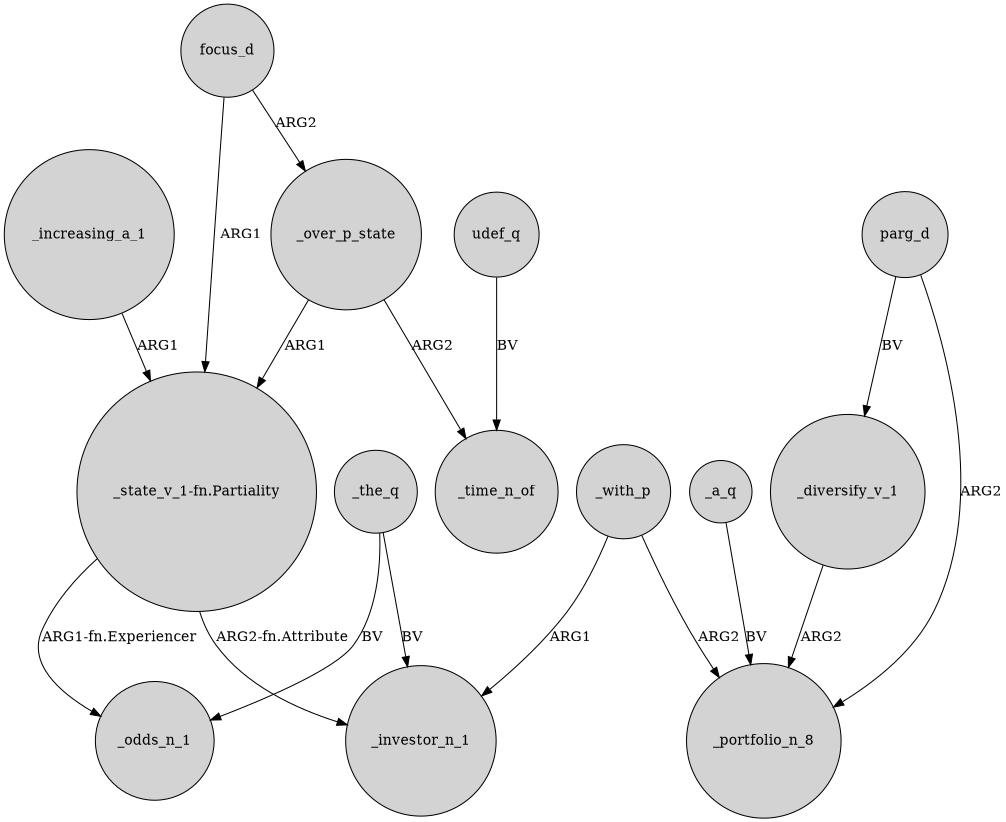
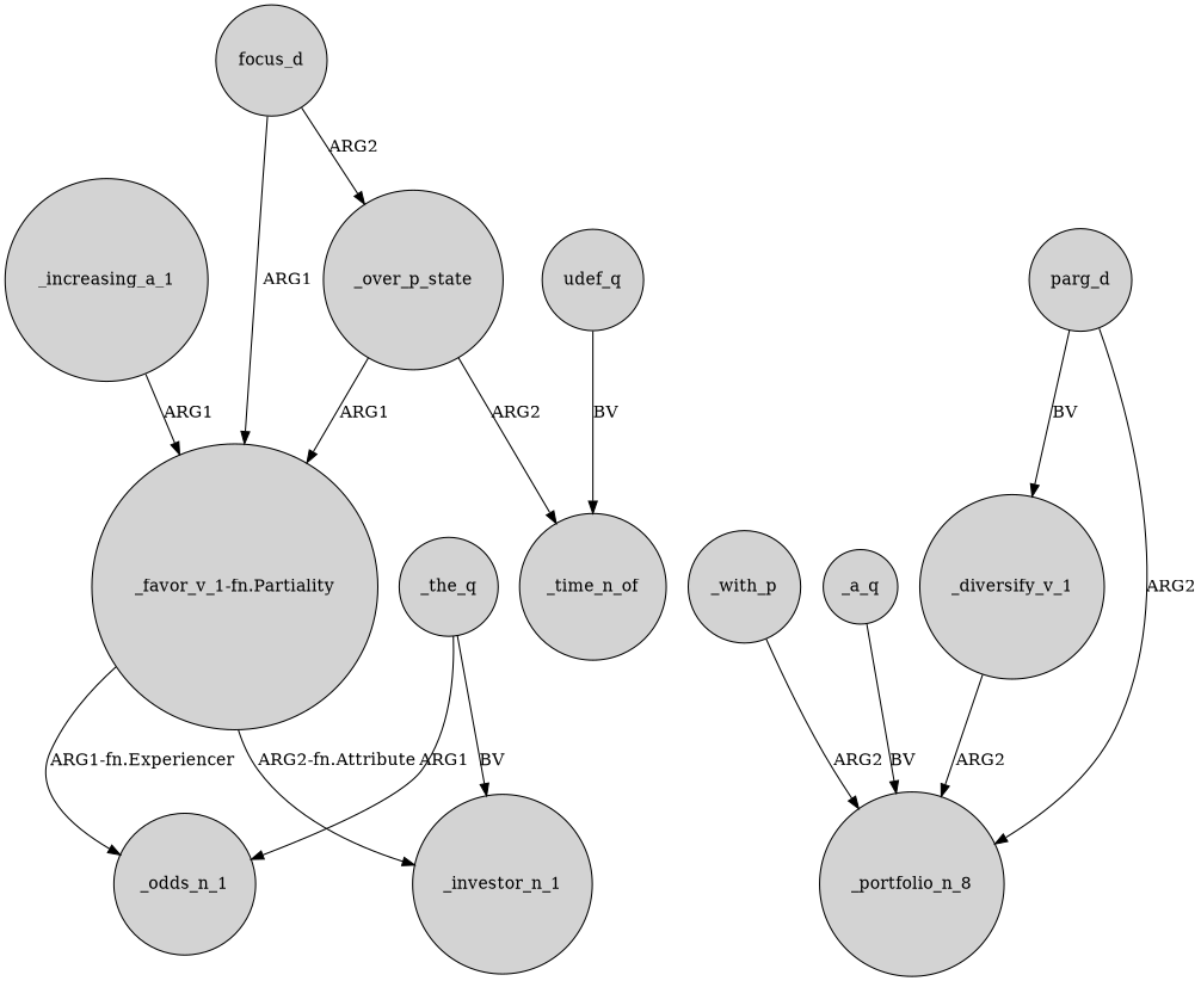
  digraph {
    node [shape=circle style=filled]
    _the_q
    _odds_n_1
    _investor_n_1
    _with_p
    n5 [label=_portfolio_n_8]
    parg_d
    _diversify_v_1
    _a_q
    _over_p_state
    _time_n_of
-   "_favor_v_1-fn.Partiality" [label="_state_v_1-fn.Partiality"]
+   "_favor_v_1-fn.Partiality"
    udef_q
    _increasing_a_1
    focus_d
-   _the_q -> _odds_n_1 [label=BV]
+   _the_q -> _odds_n_1 [label=ARG1]
    _the_q -> _investor_n_1 [label=BV]
-   _with_p -> _investor_n_1 [label=ARG1]
    _with_p -> n5 [label=ARG2]
    parg_d -> n5 [label=ARG2]
    parg_d -> _diversify_v_1 [label=BV]
    _diversify_v_1 -> n5 [label=ARG2]
    _a_q -> n5 [label=BV]
    _over_p_state -> _time_n_of [label=ARG2]
    _over_p_state -> "_favor_v_1-fn.Partiality" [label=ARG1]
    "_favor_v_1-fn.Partiality" -> _odds_n_1 [label="ARG1-fn.Experiencer"]
    "_favor_v_1-fn.Partiality" -> _investor_n_1 [label="ARG2-fn.Attribute"]
    udef_q -> _time_n_of [label=BV]
    _increasing_a_1 -> "_favor_v_1-fn.Partiality" [label=ARG1]
    focus_d -> _over_p_state [label=ARG2]
    focus_d -> "_favor_v_1-fn.Partiality" [label=ARG1]
  }
